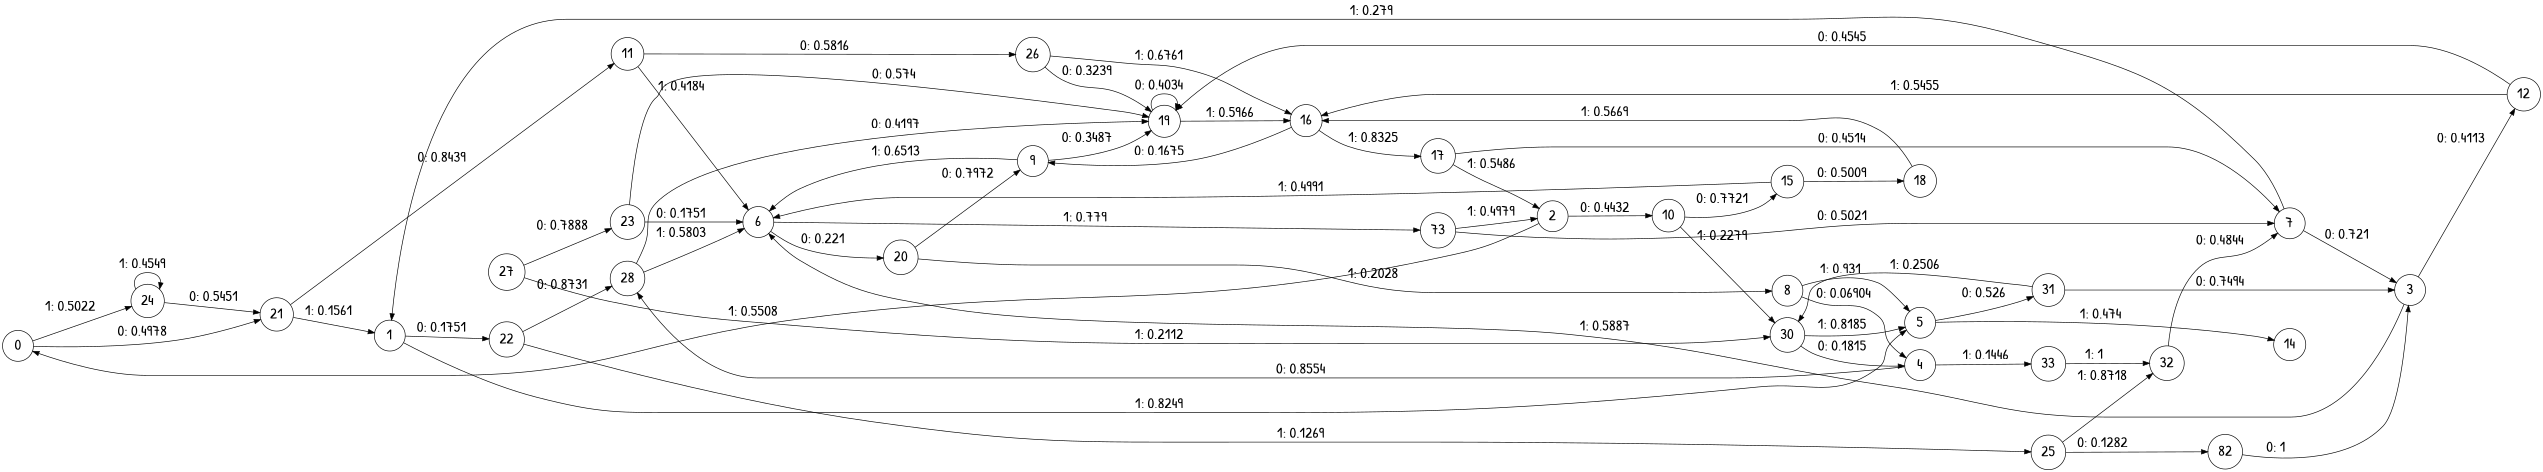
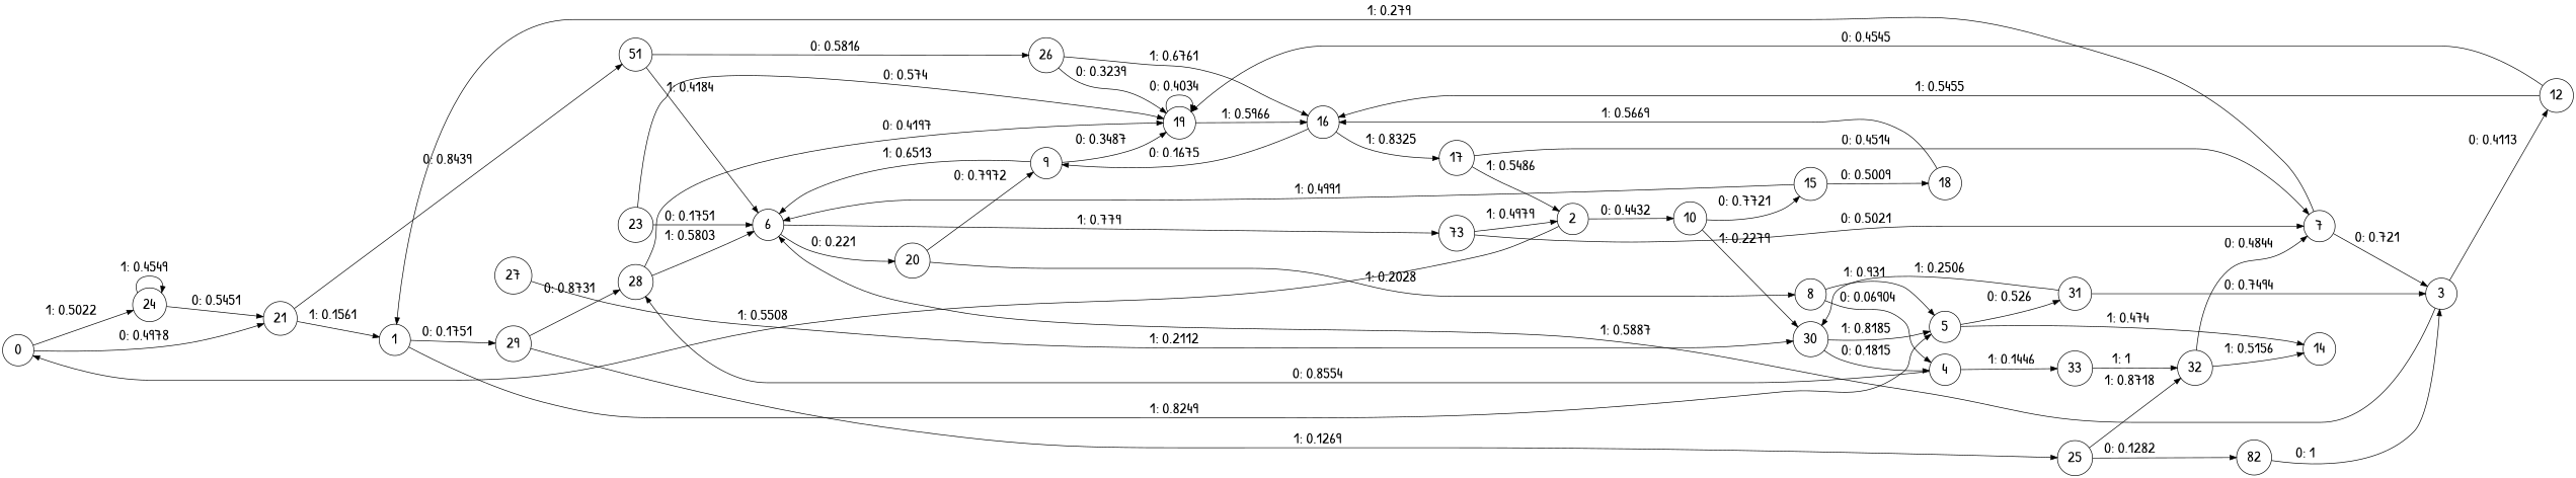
  digraph {
    fontname="Patrick Hand"
    rankdir=LR
    node [fontname="Patrick Hand" fontsize=24 shape=circle]
    edge [fontname="Patrick Hand" fontsize=24]
    0
    21
    24
    1
-   11
-   29 [label=22]
+   11 [label=51]
+   29
    5
    6
    26
    28
    25
    31
    14
    19
    32
    n16 [label=82]
    30
    3
    2
    10
    15
    18
    4
    12
    16
    20
    n27 [label=73]
    9
    17
    8
    7
    33
    27
    23
    0 -> 21 [label="0: 0.4978   "]
    0 -> 24 [label="1: 0.5022   "]
    21 -> 1 [label="1: 0.1561   "]
    21 -> 11 [label="0: 0.8439   "]
    24 -> 21 [label="0: 0.5451   "]
    24 -> 24 [label="1: 0.4549   "]
    1 -> 29 [label="0: 0.1751   "]
    1 -> 5 [label="1: 0.8249   "]
    11 -> 6 [label="1: 0.4184   "]
    11 -> 26 [label="0: 0.5816   "]
    29 -> 28 [label="0: 0.8731   "]
    29 -> 25 [label="1: 0.1269   "]
    5 -> 31 [label="0: 0.526    "]
    5 -> 14 [label="1: 0.474    "]
    6 -> 20 [label="0: 0.221    "]
    6 -> n27 [label="1: 0.779    "]
    26 -> 19 [label="0: 0.3239   "]
    26 -> 16 [label="1: 0.6761   "]
    28 -> 6 [label="1: 0.5803   "]
    28 -> 19 [label="0: 0.4197   "]
    25 -> 32 [label="1: 0.8718   "]
    25 -> n16 [label="0: 0.1282   "]
    31 -> 30 [label="1: 0.2506   "]
    31 -> 3 [label="0: 0.7494   "]
    19 -> 19 [label="0: 0.4034   "]
    19 -> 16 [label="1: 0.5966   "]
+   32 -> 14 [label="1: 0.5156   "]
    32 -> 7 [label="0: 0.4844   "]
    n16 -> 3 [label="0: 1        "]
    30 -> 5 [label="1: 0.8185   "]
    30 -> 4 [label="0: 0.1815   "]
    3 -> 6 [label="1: 0.5887   "]
    3 -> 12 [label="0: 0.4113   "]
    2 -> 0 [label="1: 0.5508   "]
    2 -> 10 [label="0: 0.4432   "]
    10 -> 30 [label="1: 0.2279   "]
    10 -> 15 [label="0: 0.7721   "]
    15 -> 6 [label="1: 0.4991   "]
    15 -> 18 [label="0: 0.5009   "]
    18 -> 16 [label="1: 0.5669   "]
    4 -> 28 [label="0: 0.8554   "]
    4 -> 33 [label="1: 0.1446   "]
    12 -> 19 [label="0: 0.4545   "]
    12 -> 16 [label="1: 0.5455   "]
    16 -> 9 [label="0: 0.1675   "]
    16 -> 17 [label="1: 0.8325   "]
    20 -> 9 [label="0: 0.7972   "]
    20 -> 8 [label="1: 0.2028   "]
    n27 -> 2 [label="1: 0.4979   "]
    n27 -> 7 [label="0: 0.5021   "]
    9 -> 6 [label="1: 0.6513   "]
    9 -> 19 [label="0: 0.3487   "]
    17 -> 2 [label="1: 0.5486   "]
    17 -> 7 [label="0: 0.4514   "]
    8 -> 5 [label="1: 0.931    "]
    8 -> 4 [label="0: 0.06904  "]
    7 -> 1 [label="1: 0.279    "]
    7 -> 3 [label="0: 0.721    "]
    33 -> 32 [label="1: 1        "]
    27 -> 30 [label="1: 0.2112   "]
-   27 -> 23 [label="0: 0.7888   "]
    23 -> 6 [label="0: 0.1751   "]
    23 -> 19 [label="0: 0.574    "]
  }
